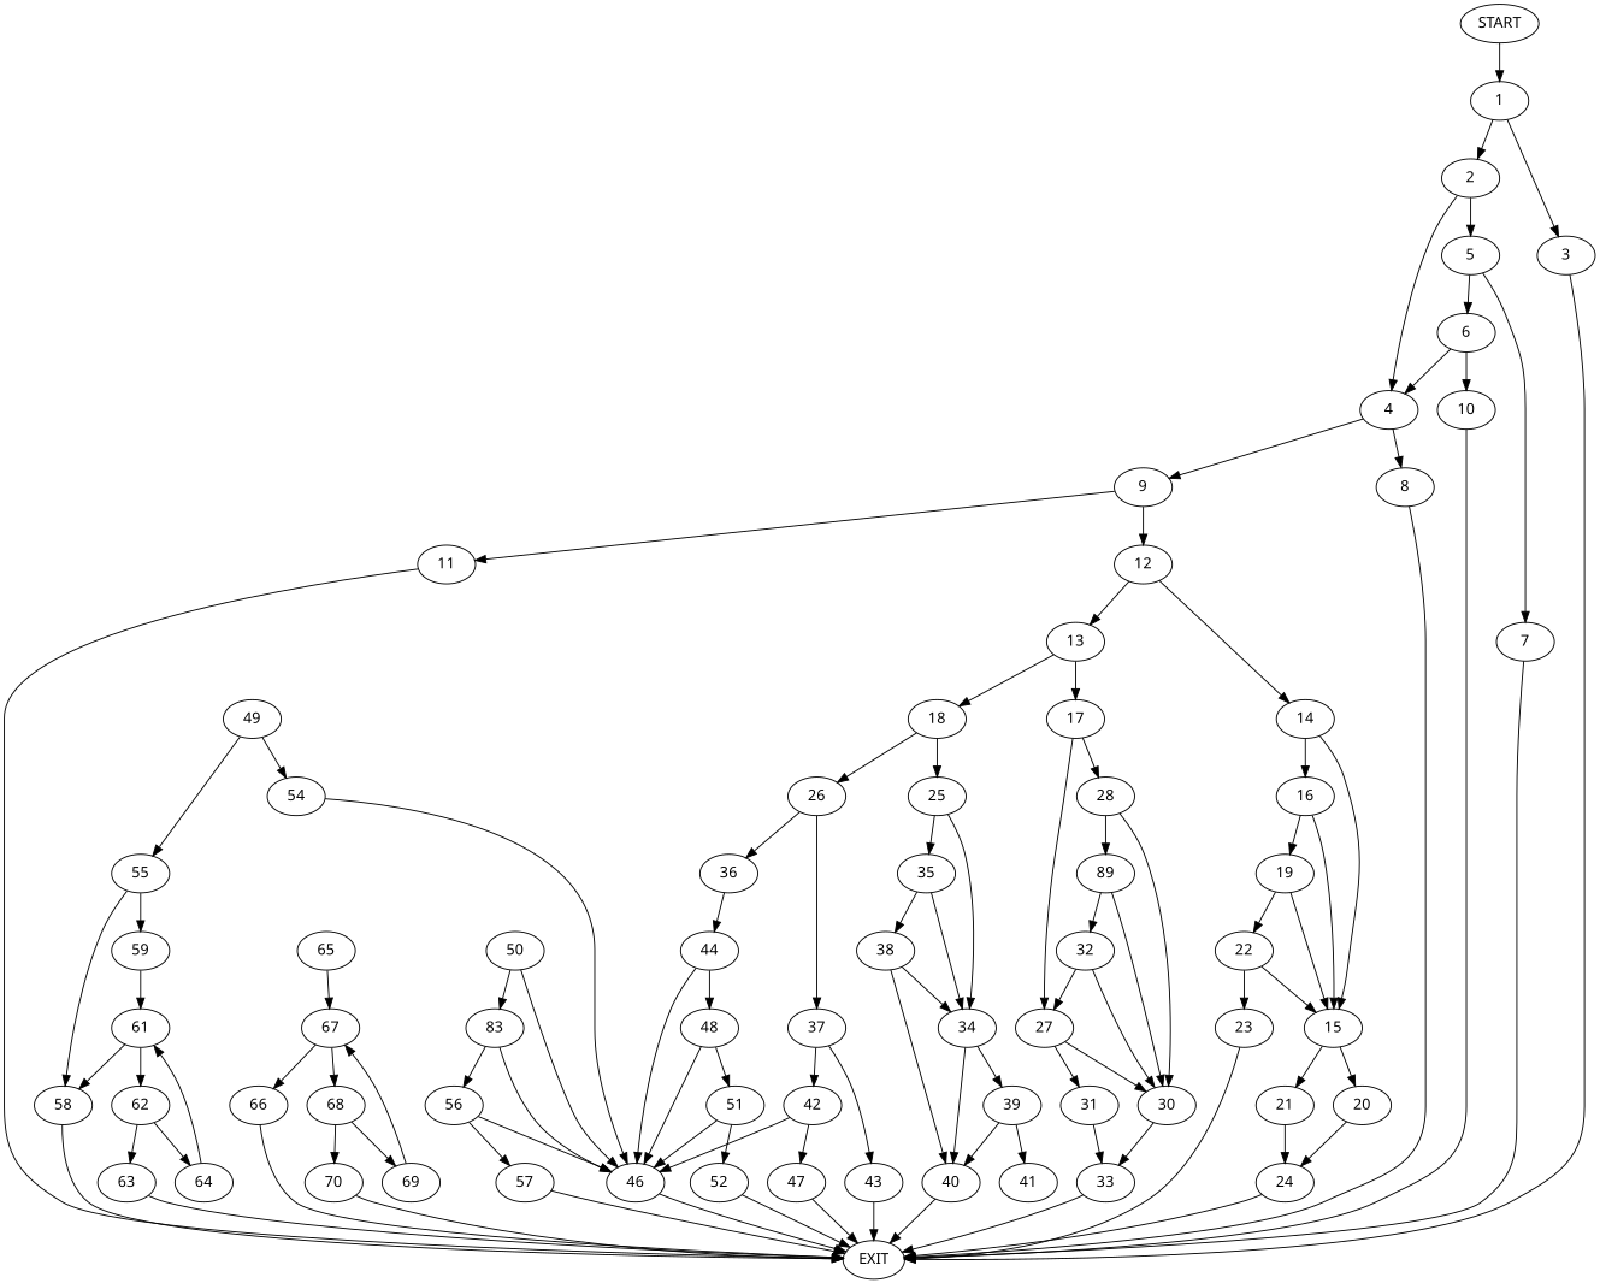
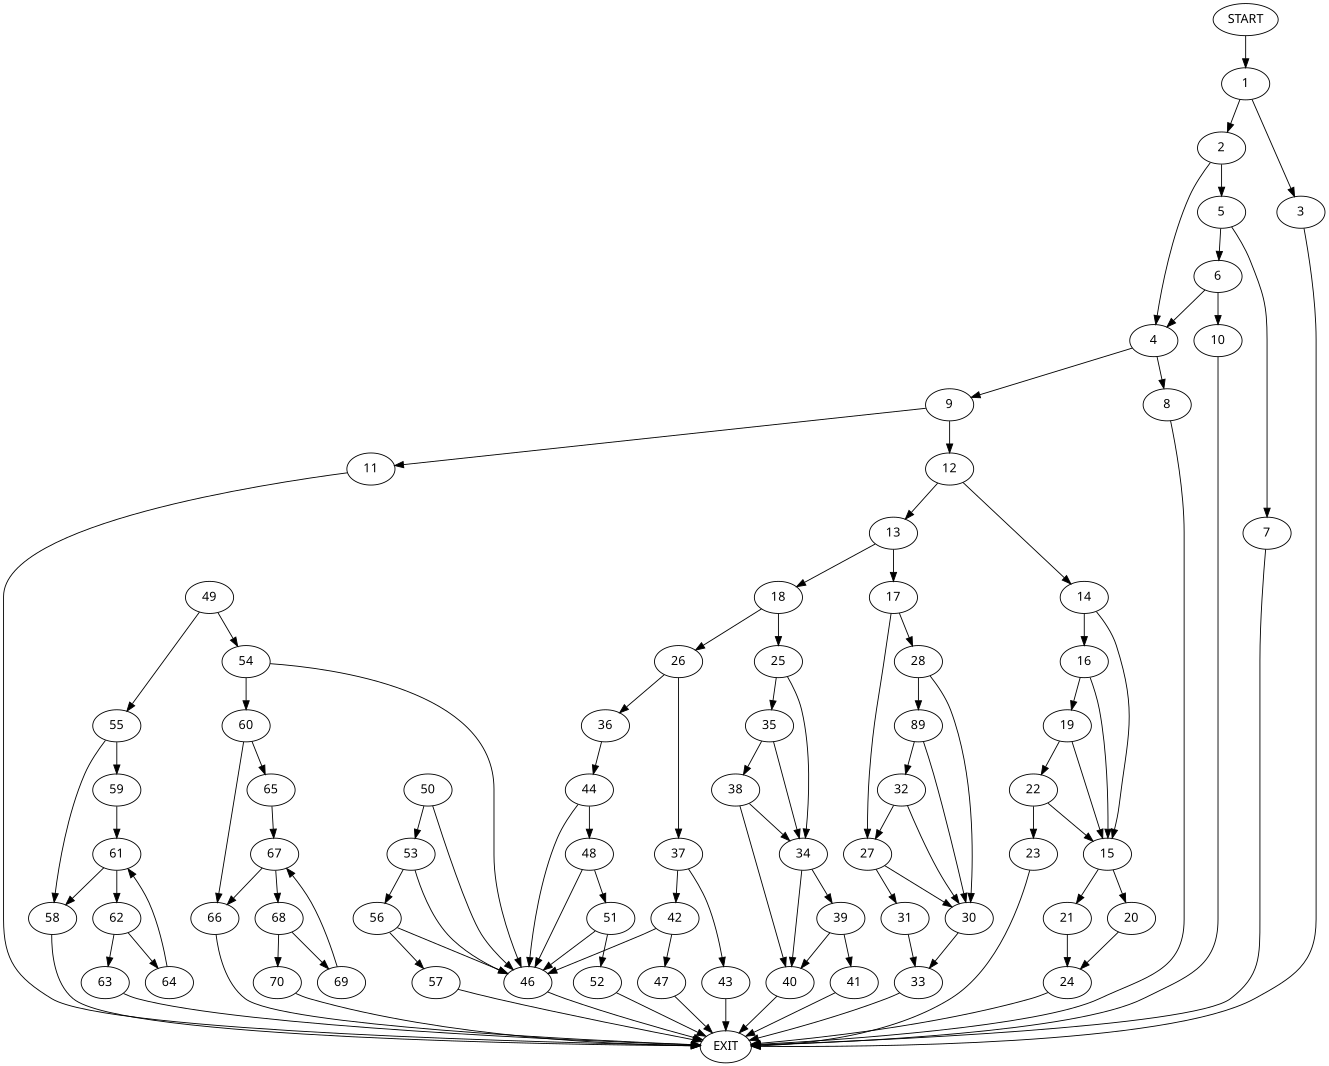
  digraph {
    fontname="Noto Sans"
    node [fontname="Noto Sans"]
    edge [fontname="Noto Sans"]
    n1 [label=START]
    1
    2
    3
    n5 [label=EXIT]
    4
    5
    8
    9
    6
    7
    11
    12
    10
    13
    14
    17
    18
    15
    16
    27
    28
    25
    26
    20
    21
    19
    24
    22
    30
    31
    n32 [label=89]
    34
    35
    36
    37
    23
    39
    40
    38
    44
    42
    43
    33
    32
    41
    46
    48
    47
    51
    49
    54
    55
    50
-   53 [label=83]
+   53
    52
+   60
    58
    59
    56
    57
    65
    66
    61
    62
    67
    63
    64
    68
    69
    70
    n1 -> 1
    1 -> 2
    1 -> 3
    2 -> 4
    2 -> 5
    3 -> n5
    4 -> 8
    4 -> 9
    5 -> 6
    5 -> 7
    8 -> n5
    9 -> 11
    9 -> 12
    6 -> 4
    6 -> 10
    7 -> n5
    11 -> n5
    12 -> 13
    12 -> 14
    10 -> n5
    13 -> 17
    13 -> 18
    14 -> 15
    14 -> 16
    17 -> 27
    17 -> 28
    18 -> 25
    18 -> 26
    15 -> 20
    15 -> 21
    16 -> 15
    16 -> 19
    27 -> 30
    27 -> 31
    28 -> 30
    28 -> n32
    25 -> 34
    25 -> 35
    26 -> 36
    26 -> 37
    20 -> 24
    21 -> 24
    19 -> 15
    19 -> 22
    24 -> n5
    22 -> 15
    22 -> 23
    30 -> 33
    31 -> 33
    n32 -> 30
    n32 -> 32
    34 -> 39
    34 -> 40
    35 -> 34
    35 -> 38
    36 -> 44
    37 -> 42
    37 -> 43
    23 -> n5
    39 -> 40
    39 -> 41
    40 -> n5
    38 -> 34
    38 -> 40
    44 -> 46
    44 -> 48
    42 -> 46
    42 -> 47
    43 -> n5
    33 -> n5
    32 -> 27
    32 -> 30
+   41 -> n5
    46 -> n5
    48 -> 46
    48 -> 51
    47 -> n5
    51 -> 46
    51 -> 52
    49 -> 54
    49 -> 55
    54 -> 46
+   54 -> 60
    55 -> 58
    55 -> 59
    50 -> 46
    50 -> 53
    53 -> 46
    53 -> 56
    52 -> n5
+   60 -> 65
+   60 -> 66
    58 -> n5
    59 -> 61
    56 -> 46
    56 -> 57
    57 -> n5
    65 -> 67
    66 -> n5
    61 -> 58
    61 -> 62
    62 -> 63
    62 -> 64
    67 -> 66
    67 -> 68
    63 -> n5
    64 -> 61
    68 -> 69
    68 -> 70
    69 -> 67
    70 -> n5
  }
